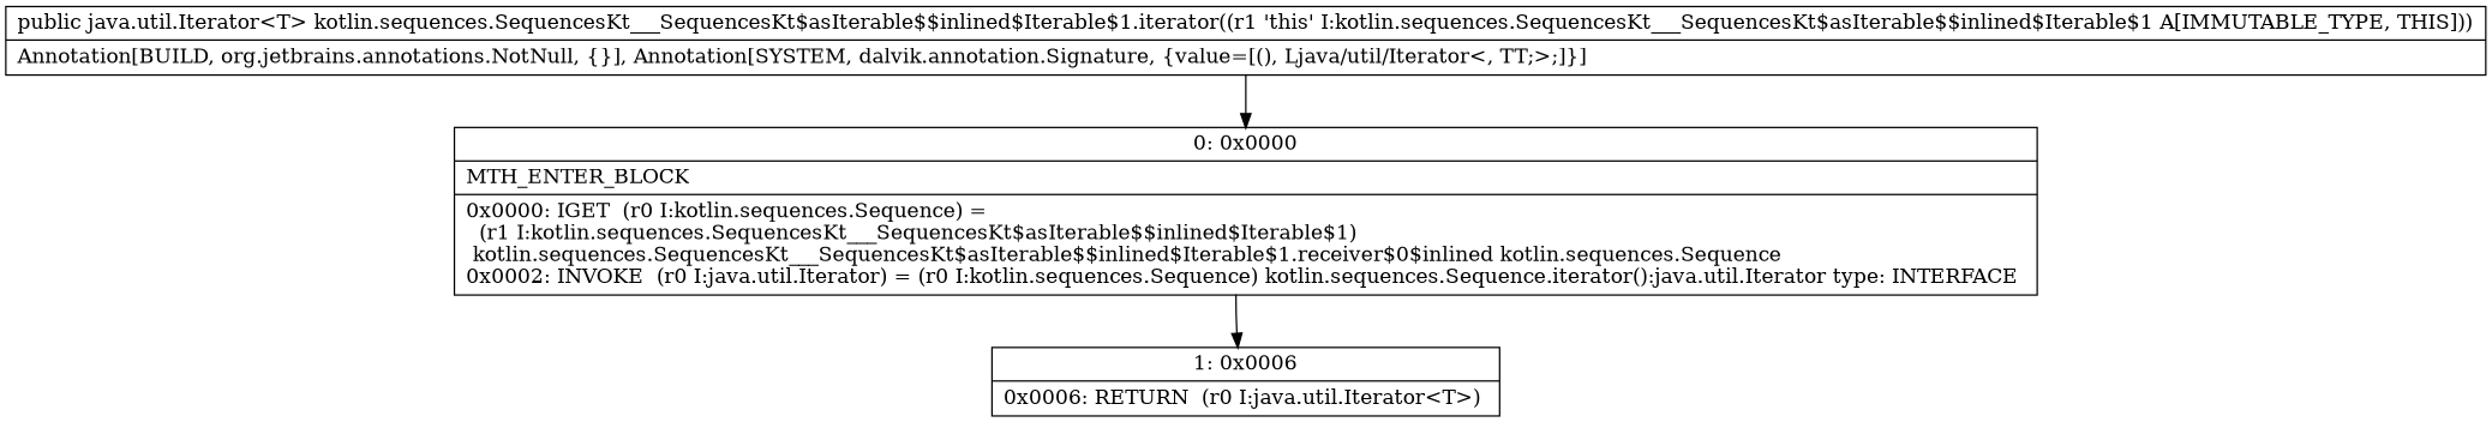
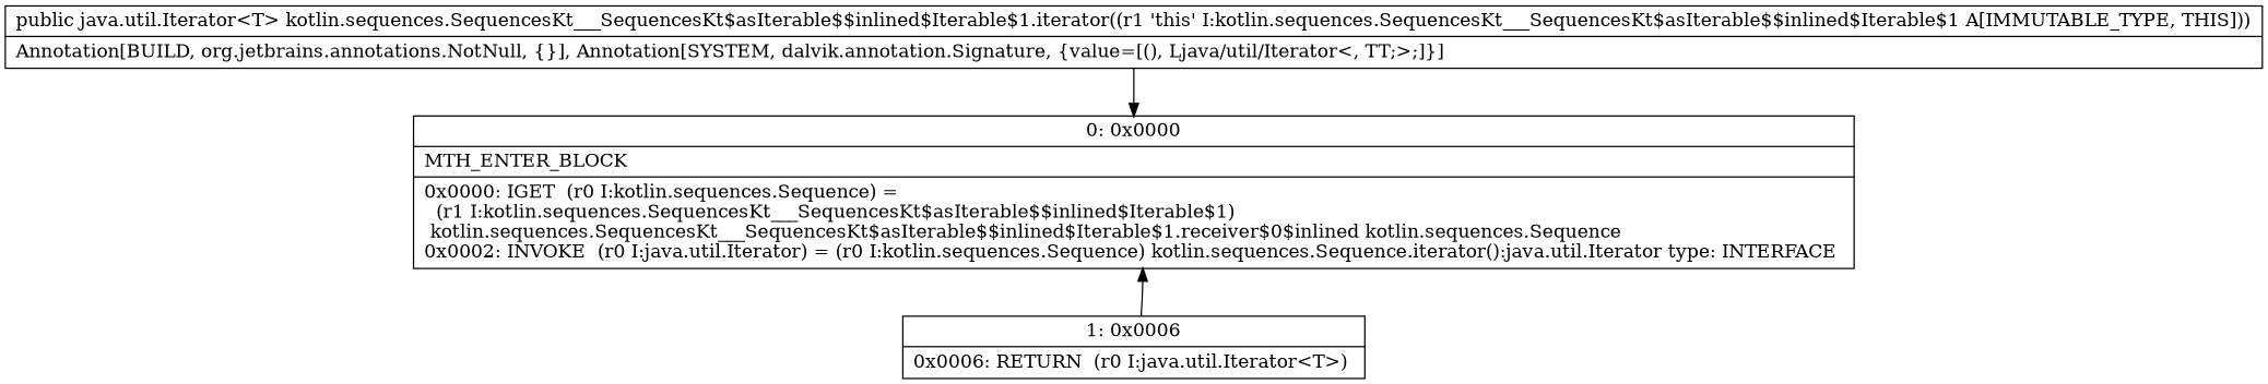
  digraph {
    node [shape=record]
    n1 [label="{0\:\ 0x0000|MTH_ENTER_BLOCK\l|0x0000: IGET  (r0 I:kotlin.sequences.Sequence) = \l  (r1 I:kotlin.sequences.SequencesKt___SequencesKt$asIterable$$inlined$Iterable$1)\l kotlin.sequences.SequencesKt___SequencesKt$asIterable$$inlined$Iterable$1.receiver$0$inlined kotlin.sequences.Sequence \l0x0002: INVOKE  (r0 I:java.util.Iterator) = (r0 I:kotlin.sequences.Sequence) kotlin.sequences.Sequence.iterator():java.util.Iterator type: INTERFACE \l}"]
    n2 [label="{1\:\ 0x0006|0x0006: RETURN  (r0 I:java.util.Iterator\<T\>) \l}"]
    n3 [label="{public java.util.Iterator\<T\> kotlin.sequences.SequencesKt___SequencesKt$asIterable$$inlined$Iterable$1.iterator((r1 'this' I:kotlin.sequences.SequencesKt___SequencesKt$asIterable$$inlined$Iterable$1 A[IMMUTABLE_TYPE, THIS]))  | Annotation[BUILD, org.jetbrains.annotations.NotNull, \{\}], Annotation[SYSTEM, dalvik.annotation.Signature, \{value=[(), Ljava\/util\/Iterator\<, TT;\>;]\}]\l}"]
-   n1 -> n2
+   n2 -> n1
    n3 -> n1
  }
